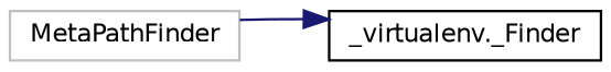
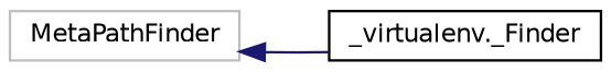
  digraph {
    rankdir=LR
    node [fillcolor=white fontname=Helvetica fontsize=10 shape=record style=filled]
    n1 [color=grey75 height=0.2 label=MetaPathFinder width=0.4]
    n2 [color=black height=0.2 label="_virtualenv._Finder" width=0.4]
-   n2 -> n1 [color=midnightblue dir=back fontname=Helvetica fontsize=10 labelfontname=Helvetica labelfontsize=10 style=solid]
+   n1 -> n2 [color=midnightblue dir=back fontname=Helvetica fontsize=10 labelfontname=Helvetica labelfontsize=10 style=solid]
  }
